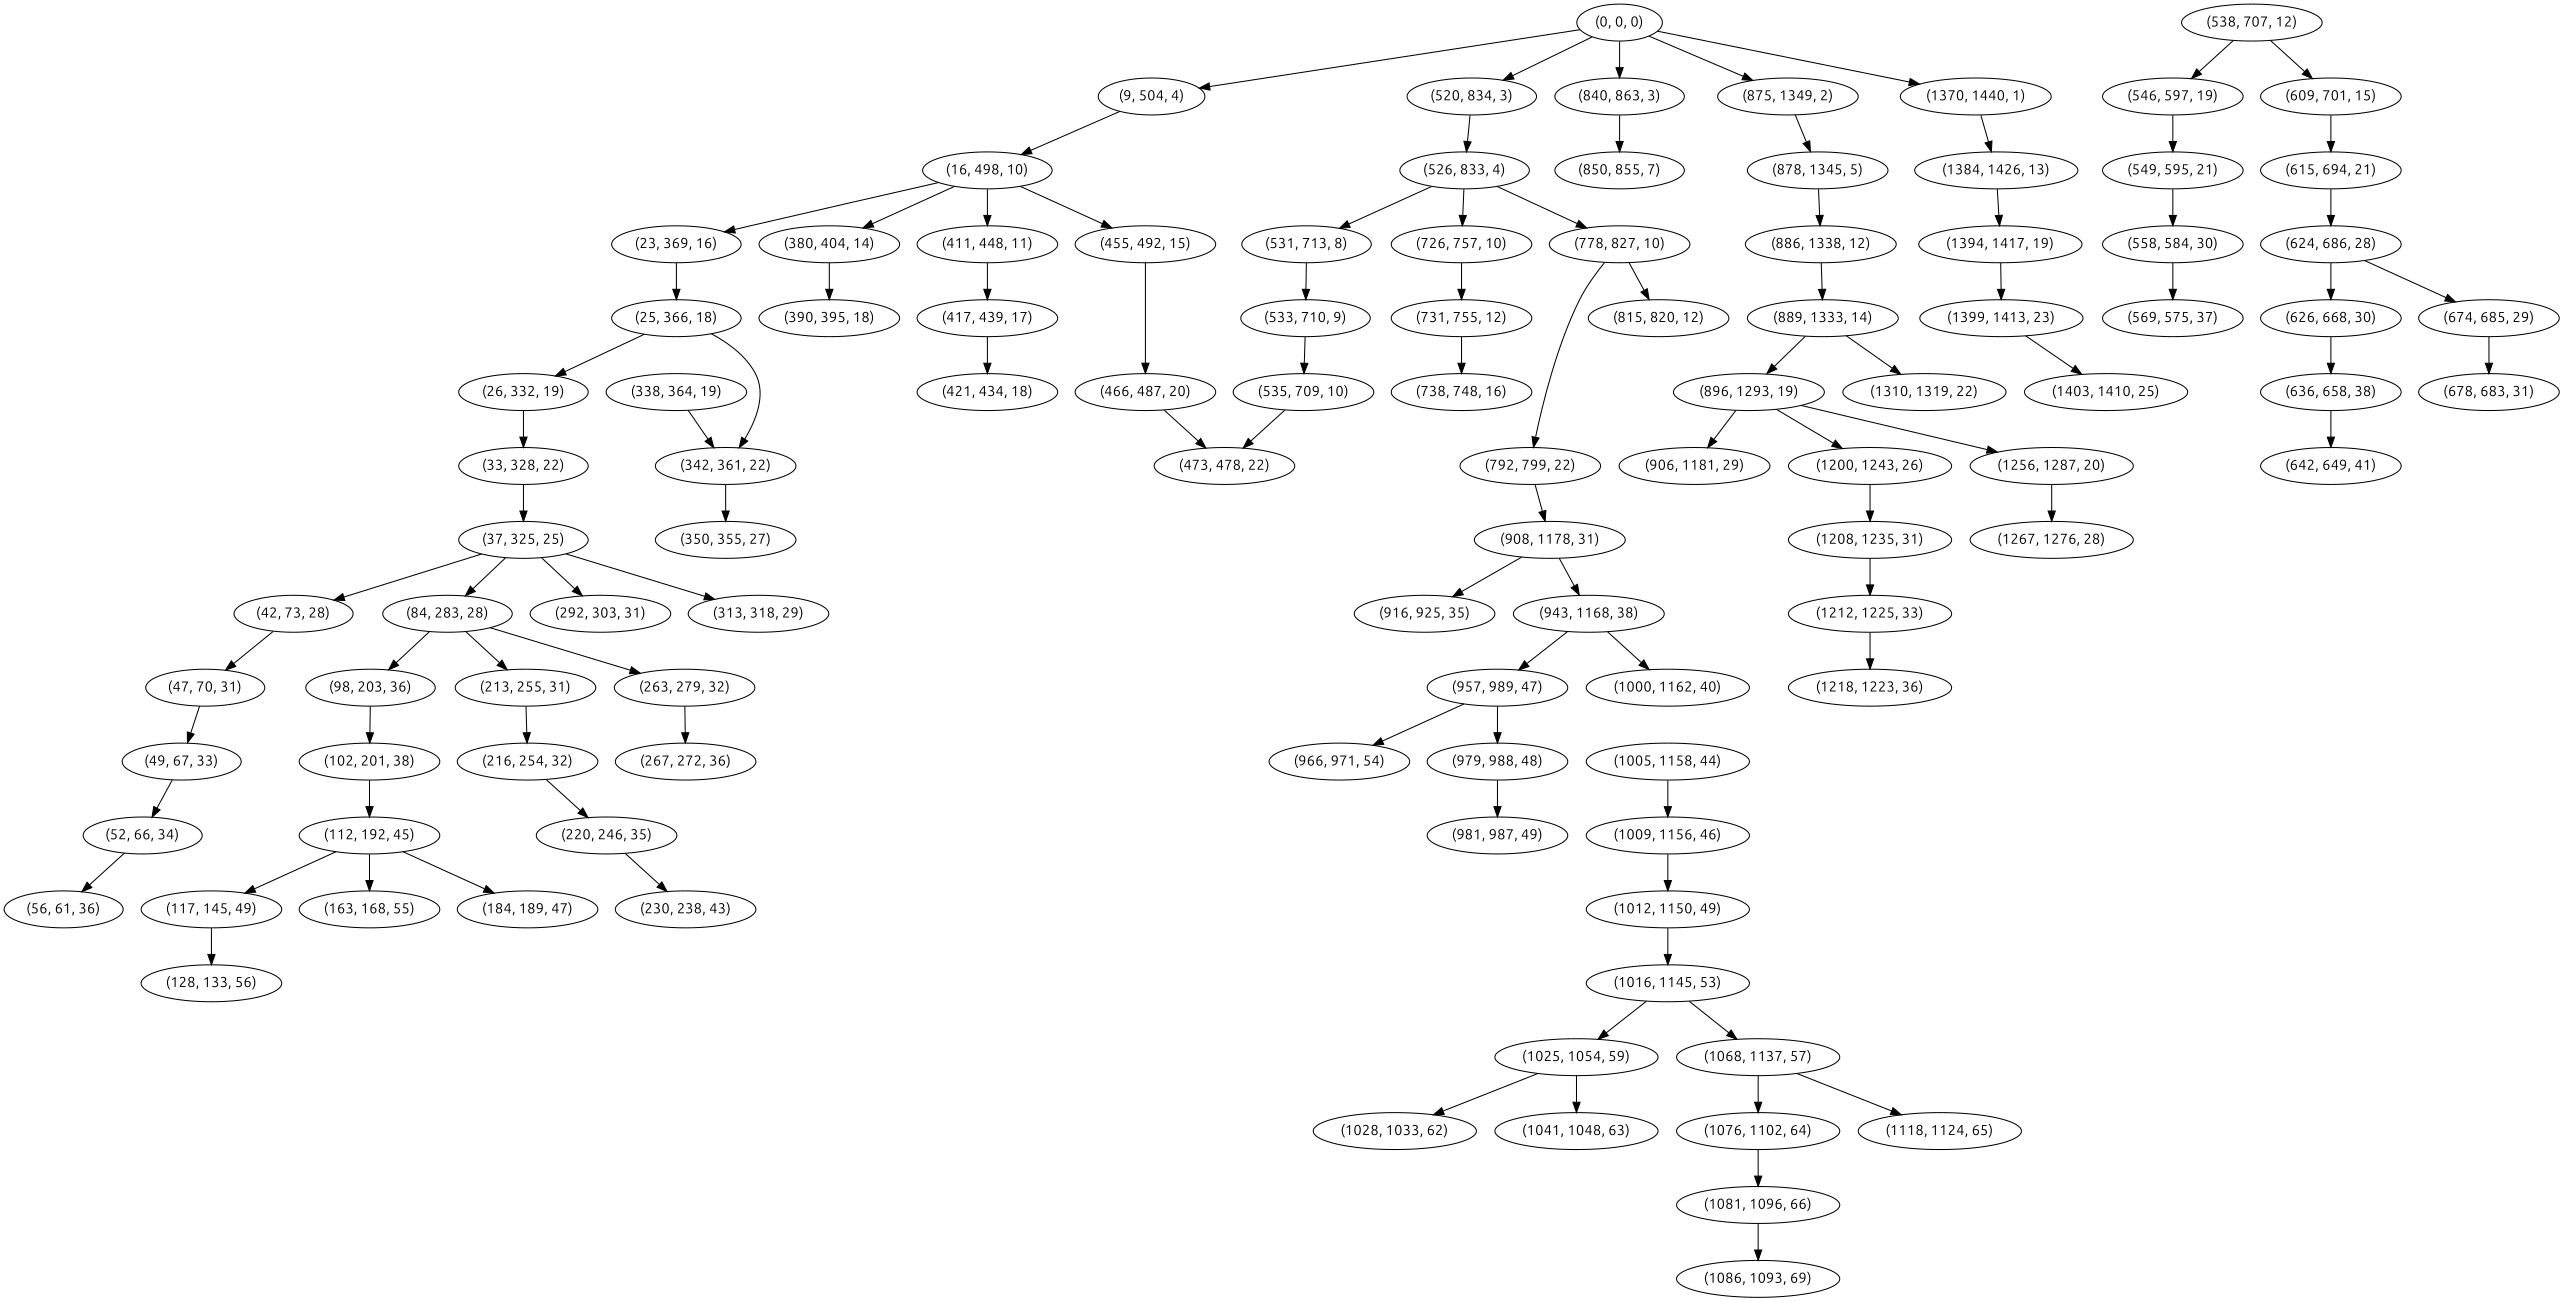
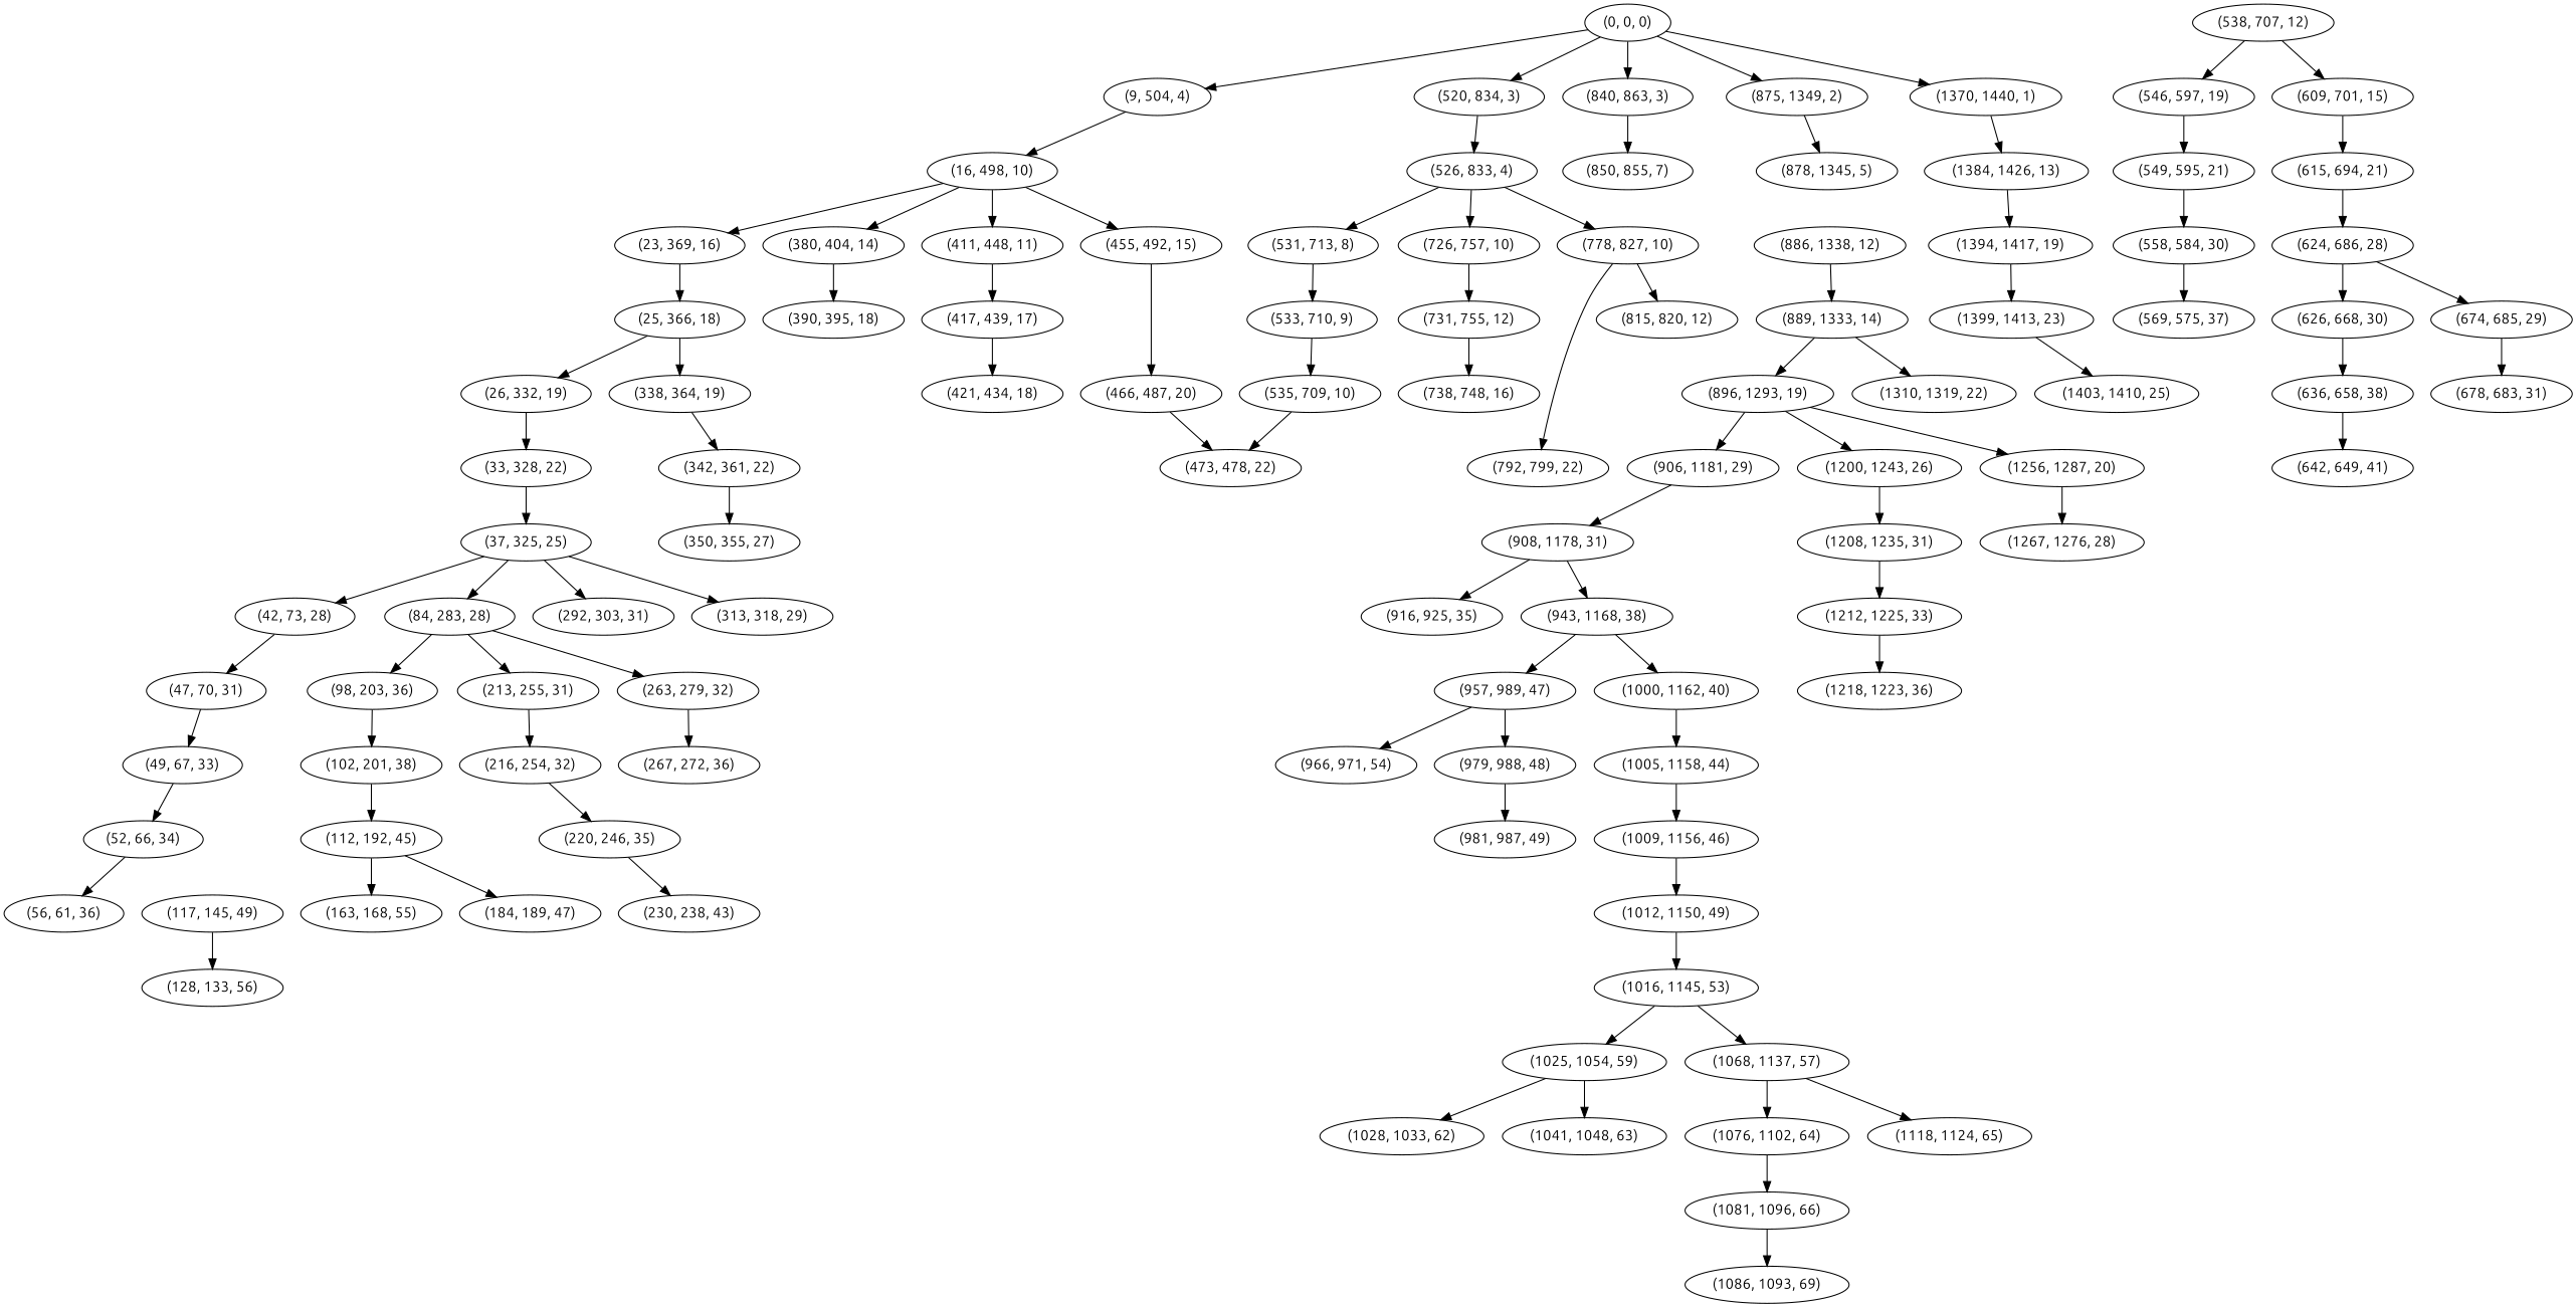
  digraph {
    fontname=Ubuntu
    node [fontname=Ubuntu]
    edge [fontname=Ubuntu]
    "(0, 0, 0)"
    "(9, 504, 4)"
    "(520, 834, 3)"
    "(840, 863, 3)"
    "(875, 1349, 2)"
    "(1370, 1440, 1)"
    "(16, 498, 10)"
    "(526, 833, 4)"
    "(850, 855, 7)"
    "(878, 1345, 5)"
    "(1384, 1426, 13)"
    "(23, 369, 16)"
    "(380, 404, 14)"
    "(411, 448, 11)"
    "(455, 492, 15)"
    "(25, 366, 18)"
    "(390, 395, 18)"
    "(417, 439, 17)"
    "(466, 487, 20)"
    "(26, 332, 19)"
    "(338, 364, 19)"
    "(33, 328, 22)"
    "(342, 361, 22)"
    "(37, 325, 25)"
    "(42, 73, 28)"
    "(84, 283, 28)"
    "(292, 303, 31)"
    "(313, 318, 29)"
    "(47, 70, 31)"
    "(98, 203, 36)"
    "(213, 255, 31)"
    "(263, 279, 32)"
    "(49, 67, 33)"
    "(52, 66, 34)"
    "(56, 61, 36)"
    "(102, 201, 38)"
    "(216, 254, 32)"
    "(267, 272, 36)"
    "(112, 192, 45)"
    "(117, 145, 49)"
    "(163, 168, 55)"
    "(184, 189, 47)"
    "(128, 133, 56)"
    "(220, 246, 35)"
    "(230, 238, 43)"
    "(350, 355, 27)"
    "(421, 434, 18)"
    "(473, 478, 22)"
    "(531, 713, 8)"
    "(726, 757, 10)"
    "(778, 827, 10)"
    "(533, 710, 9)"
    "(731, 755, 12)"
    "(792, 799, 22)"
    "(815, 820, 12)"
    "(535, 709, 10)"
    "(538, 707, 12)"
    "(546, 597, 19)"
    "(609, 701, 15)"
    "(549, 595, 21)"
    "(615, 694, 21)"
    "(558, 584, 30)"
    "(569, 575, 37)"
    "(624, 686, 28)"
    "(626, 668, 30)"
    "(674, 685, 29)"
    "(636, 658, 38)"
    "(678, 683, 31)"
    "(642, 649, 41)"
    "(738, 748, 16)"
    "(886, 1338, 12)"
    "(889, 1333, 14)"
    "(896, 1293, 19)"
    "(1310, 1319, 22)"
    "(906, 1181, 29)"
    "(1200, 1243, 26)"
    "(1256, 1287, 20)"
    "(908, 1178, 31)"
    "(1208, 1235, 31)"
    "(1267, 1276, 28)"
    "(916, 925, 35)"
    "(943, 1168, 38)"
    "(957, 989, 47)"
    "(1000, 1162, 40)"
    "(966, 971, 54)"
    "(979, 988, 48)"
    "(1005, 1158, 44)"
    "(981, 987, 49)"
    "(1009, 1156, 46)"
    "(1012, 1150, 49)"
    "(1016, 1145, 53)"
    "(1025, 1054, 59)"
    "(1068, 1137, 57)"
    "(1028, 1033, 62)"
    "(1041, 1048, 63)"
    "(1076, 1102, 64)"
    "(1118, 1124, 65)"
    "(1081, 1096, 66)"
    "(1086, 1093, 69)"
    n100 [label="(1212, 1225, 33)"]
    "(1218, 1223, 36)"
    "(1394, 1417, 19)"
    "(1399, 1413, 23)"
    "(1403, 1410, 25)"
    "(0, 0, 0)" -> "(9, 504, 4)"
    "(0, 0, 0)" -> "(520, 834, 3)"
    "(0, 0, 0)" -> "(840, 863, 3)"
    "(0, 0, 0)" -> "(875, 1349, 2)"
    "(0, 0, 0)" -> "(1370, 1440, 1)"
    "(9, 504, 4)" -> "(16, 498, 10)"
    "(520, 834, 3)" -> "(526, 833, 4)"
    "(840, 863, 3)" -> "(850, 855, 7)"
    "(875, 1349, 2)" -> "(878, 1345, 5)"
    "(1370, 1440, 1)" -> "(1384, 1426, 13)"
    "(16, 498, 10)" -> "(23, 369, 16)"
    "(16, 498, 10)" -> "(380, 404, 14)"
    "(16, 498, 10)" -> "(411, 448, 11)"
    "(16, 498, 10)" -> "(455, 492, 15)"
    "(526, 833, 4)" -> "(531, 713, 8)"
    "(526, 833, 4)" -> "(726, 757, 10)"
    "(526, 833, 4)" -> "(778, 827, 10)"
-   "(878, 1345, 5)" -> "(886, 1338, 12)"
    "(1384, 1426, 13)" -> "(1394, 1417, 19)"
    "(23, 369, 16)" -> "(25, 366, 18)"
    "(380, 404, 14)" -> "(390, 395, 18)"
    "(411, 448, 11)" -> "(417, 439, 17)"
    "(455, 492, 15)" -> "(466, 487, 20)"
    "(25, 366, 18)" -> "(26, 332, 19)"
-   "(25, 366, 18)" -> "(342, 361, 22)"
+   "(25, 366, 18)" -> "(338, 364, 19)"
    "(417, 439, 17)" -> "(421, 434, 18)"
    "(466, 487, 20)" -> "(473, 478, 22)"
    "(26, 332, 19)" -> "(33, 328, 22)"
    "(338, 364, 19)" -> "(342, 361, 22)"
    "(33, 328, 22)" -> "(37, 325, 25)"
    "(342, 361, 22)" -> "(350, 355, 27)"
    "(37, 325, 25)" -> "(42, 73, 28)"
    "(37, 325, 25)" -> "(84, 283, 28)"
    "(37, 325, 25)" -> "(292, 303, 31)"
    "(37, 325, 25)" -> "(313, 318, 29)"
    "(42, 73, 28)" -> "(47, 70, 31)"
    "(84, 283, 28)" -> "(98, 203, 36)"
    "(84, 283, 28)" -> "(213, 255, 31)"
    "(84, 283, 28)" -> "(263, 279, 32)"
    "(47, 70, 31)" -> "(49, 67, 33)"
    "(98, 203, 36)" -> "(102, 201, 38)"
    "(213, 255, 31)" -> "(216, 254, 32)"
    "(263, 279, 32)" -> "(267, 272, 36)"
    "(49, 67, 33)" -> "(52, 66, 34)"
    "(52, 66, 34)" -> "(56, 61, 36)"
    "(102, 201, 38)" -> "(112, 192, 45)"
    "(216, 254, 32)" -> "(220, 246, 35)"
-   "(112, 192, 45)" -> "(117, 145, 49)"
    "(112, 192, 45)" -> "(163, 168, 55)"
    "(112, 192, 45)" -> "(184, 189, 47)"
    "(117, 145, 49)" -> "(128, 133, 56)"
    "(220, 246, 35)" -> "(230, 238, 43)"
    "(531, 713, 8)" -> "(533, 710, 9)"
    "(726, 757, 10)" -> "(731, 755, 12)"
    "(778, 827, 10)" -> "(792, 799, 22)"
    "(778, 827, 10)" -> "(815, 820, 12)"
    "(533, 710, 9)" -> "(535, 709, 10)"
    "(731, 755, 12)" -> "(738, 748, 16)"
    "(535, 709, 10)" -> "(473, 478, 22)"
    "(538, 707, 12)" -> "(546, 597, 19)"
    "(538, 707, 12)" -> "(609, 701, 15)"
    "(546, 597, 19)" -> "(549, 595, 21)"
    "(609, 701, 15)" -> "(615, 694, 21)"
    "(549, 595, 21)" -> "(558, 584, 30)"
    "(615, 694, 21)" -> "(624, 686, 28)"
    "(558, 584, 30)" -> "(569, 575, 37)"
    "(624, 686, 28)" -> "(626, 668, 30)"
    "(624, 686, 28)" -> "(674, 685, 29)"
    "(626, 668, 30)" -> "(636, 658, 38)"
    "(674, 685, 29)" -> "(678, 683, 31)"
    "(636, 658, 38)" -> "(642, 649, 41)"
    "(886, 1338, 12)" -> "(889, 1333, 14)"
    "(889, 1333, 14)" -> "(896, 1293, 19)"
    "(889, 1333, 14)" -> "(1310, 1319, 22)"
    "(896, 1293, 19)" -> "(906, 1181, 29)"
    "(896, 1293, 19)" -> "(1200, 1243, 26)"
    "(896, 1293, 19)" -> "(1256, 1287, 20)"
-   "(792, 799, 22)" -> "(908, 1178, 31)"
+   "(906, 1181, 29)" -> "(908, 1178, 31)"
    "(1200, 1243, 26)" -> "(1208, 1235, 31)"
    "(1256, 1287, 20)" -> "(1267, 1276, 28)"
    "(908, 1178, 31)" -> "(916, 925, 35)"
    "(908, 1178, 31)" -> "(943, 1168, 38)"
    "(1208, 1235, 31)" -> n100
    "(943, 1168, 38)" -> "(957, 989, 47)"
    "(943, 1168, 38)" -> "(1000, 1162, 40)"
    "(957, 989, 47)" -> "(966, 971, 54)"
    "(957, 989, 47)" -> "(979, 988, 48)"
+   "(1000, 1162, 40)" -> "(1005, 1158, 44)"
    "(979, 988, 48)" -> "(981, 987, 49)"
    "(1005, 1158, 44)" -> "(1009, 1156, 46)"
    "(1009, 1156, 46)" -> "(1012, 1150, 49)"
    "(1012, 1150, 49)" -> "(1016, 1145, 53)"
    "(1016, 1145, 53)" -> "(1025, 1054, 59)"
    "(1016, 1145, 53)" -> "(1068, 1137, 57)"
    "(1025, 1054, 59)" -> "(1028, 1033, 62)"
    "(1025, 1054, 59)" -> "(1041, 1048, 63)"
    "(1068, 1137, 57)" -> "(1076, 1102, 64)"
    "(1068, 1137, 57)" -> "(1118, 1124, 65)"
    "(1076, 1102, 64)" -> "(1081, 1096, 66)"
    "(1081, 1096, 66)" -> "(1086, 1093, 69)"
    n100 -> "(1218, 1223, 36)"
    "(1394, 1417, 19)" -> "(1399, 1413, 23)"
    "(1399, 1413, 23)" -> "(1403, 1410, 25)"
  }
